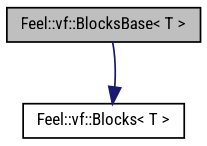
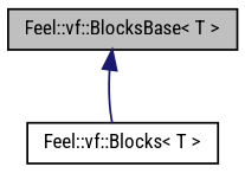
  digraph {
    fontname="Roboto Condensed"
    node [color=black fontname="Roboto Condensed" fontsize=10 shape=record style=filled]
    n1 [fillcolor=grey75 fontcolor=black height=0.2 label="Feel::vf::BlocksBase\< T \>" width=0.4]
    n2 [fillcolor=white height=0.2 label="Feel::vf::Blocks\< T \>" width=0.4]
-   n2 -> n1 [color=midnightblue dir=back fontname="Roboto Condensed" fontsize=10 labelfontname=Helvetica labelfontsize=10 style=solid]
+   n1 -> n2 [color=midnightblue dir=back fontname="Roboto Condensed" fontsize=10 labelfontname=Helvetica labelfontsize=10 style=solid]
  }
